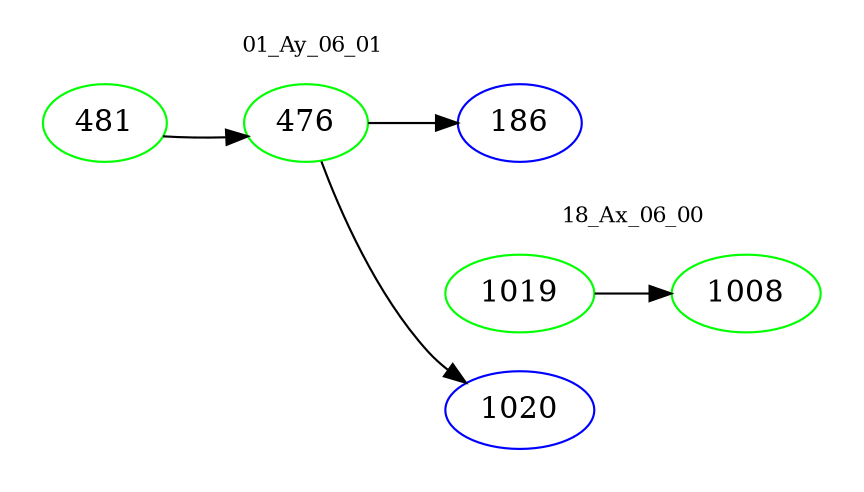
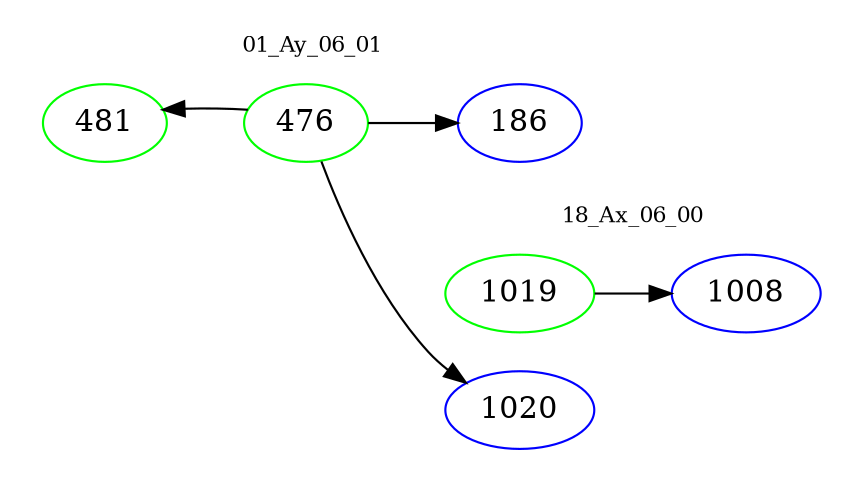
  digraph {
    rankdir=LR
    node [color=green]
    edge [color=black]
    n1 [label=1019]
-   n2 [label=1008]
+   n2 [color=blue label=1008]
    n3 [color=blue label=1020]
    n4 [label=481]
    n5 [label=476]
    n6 [color=blue label=186]
    subgraph cluster_1 {
      color=white
      fontsize=10
      label="18_Ax_06_00"
      n1
      n2
      n3
    }
    subgraph cluster_2 {
      color=white
      fontsize=10
      label="01_Ay_06_01"
      n4
      n5
      n6
    }
    n1 -> n2
-   n4 -> n5
+   n5 -> n4
    n5 -> n3
    n5 -> n6
  }
